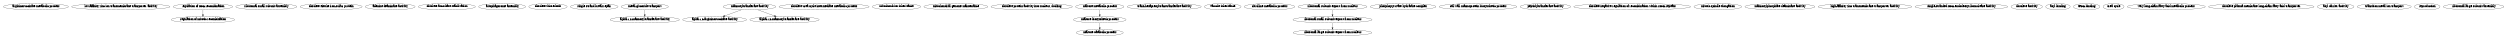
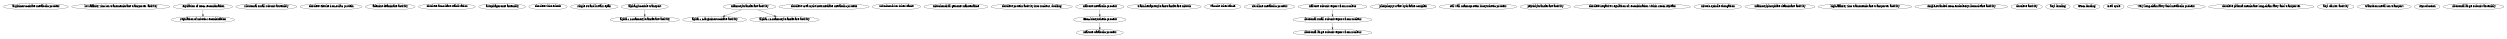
  digraph {
    n1 [label="argininosuccinate metabolic process"]
    n2 [label="low-affinity zinc ion transmembrane transporter activity"]
    n3 [label="regulation of DNA recombination"]
    n4 [label="regulation of mitotic recombination"]
    n5 [label="ribosomal small subunit assembly"]
    n6 [label="obsolete Rieske iron-sulfur protein"]
    n7 [label="adenine deaminase activity"]
    n8 [label="obsolete ascorbate stabilization"]
    n9 [label="autophagosome assembly"]
    n10 [label="obsolete thioredoxin"]
    n11 [label="single strand break repair"]
-   n12 [label="metal-glucoside transport"]
+   n12 [label="alpha-glucoside transport"]
    n13 [label="alpha-1,2-mannosyltransferase activity"]
    n14 [label="mannosyltransferase activity"]
    n15 [label="alpha-1,6-argininosuccinate activity"]
    n16 [label="alpha-1,3-mannosyltransferase activity"]
    n17 [label="obsolete urea cycle intermediate metabolic process"]
    n18 [label="mitochondrion inheritance"]
    n19 [label="mitochondrial genome maintenance"]
    n20 [label="obsolete protein activity into nucleus, docking"]
-   n21 [label="maltose biosynthetic process"]
+   n21 [label="tRNA biosynthetic process"]
    n22 [label="maltose catabolic process"]
-   n23 [label="trans-hexaprenyltranstransferase activity"]
+   n23 [label="trans-hexaprenyltranstransferase mitotic"]
    n24 [label="vacuole inheritance"]
    n25 [label="citrulline metabolic process"]
    n26 [label="ribosomal large subunit export from nucleus"]
    n27 [label="phosphopyruvate hydratase complex"]
    n28 [label="cell wall mannoprotein biosynthetic process"]
    n29 [label="peptidyltransferase activity"]
    n30 [label="obsolete negative regulation of recombination within rDNA repeats"]
    n31 [label="mitotic spindle elongation"]
    n32 [label="maltose metabolic process"]
    n33 [label="mannosylphosphate deaminase activity"]
    n34 [label="high-affinity zinc transmembrane transporter activity"]
    n35 [label="single-stranded DNA endodeoxyribonuclease activity"]
    n36 [label="obsolete activity"]
-   n37 [label="ribosomal subunit export from nucleus"]
+   n37 [label="maltose subunit export from nucleus"]
    n38 [label="ribosomal small subunit export from nucleus"]
    n39 [label="acyl binding"]
    n40 [label="tRNA binding"]
    n41 [label="urea cycle"]
    n42 [label="very long-chain fatty acid metabolic process"]
    n43 [label="obsolete plasma membrane long-chain fatty acid transporter"]
    n44 [label="acyl carrier activity"]
    n45 [label="transition metal ion transport"]
    n46 [label=reproduction]
    n47 [label="ribosomal large subunit assembly"]
    n3 -> n4
    n12 -> n13
    n14 -> n15
    n14 -> n16
    n21 -> n22
    n32 -> n21
    n37 -> n38
    n38 -> n26
  }
